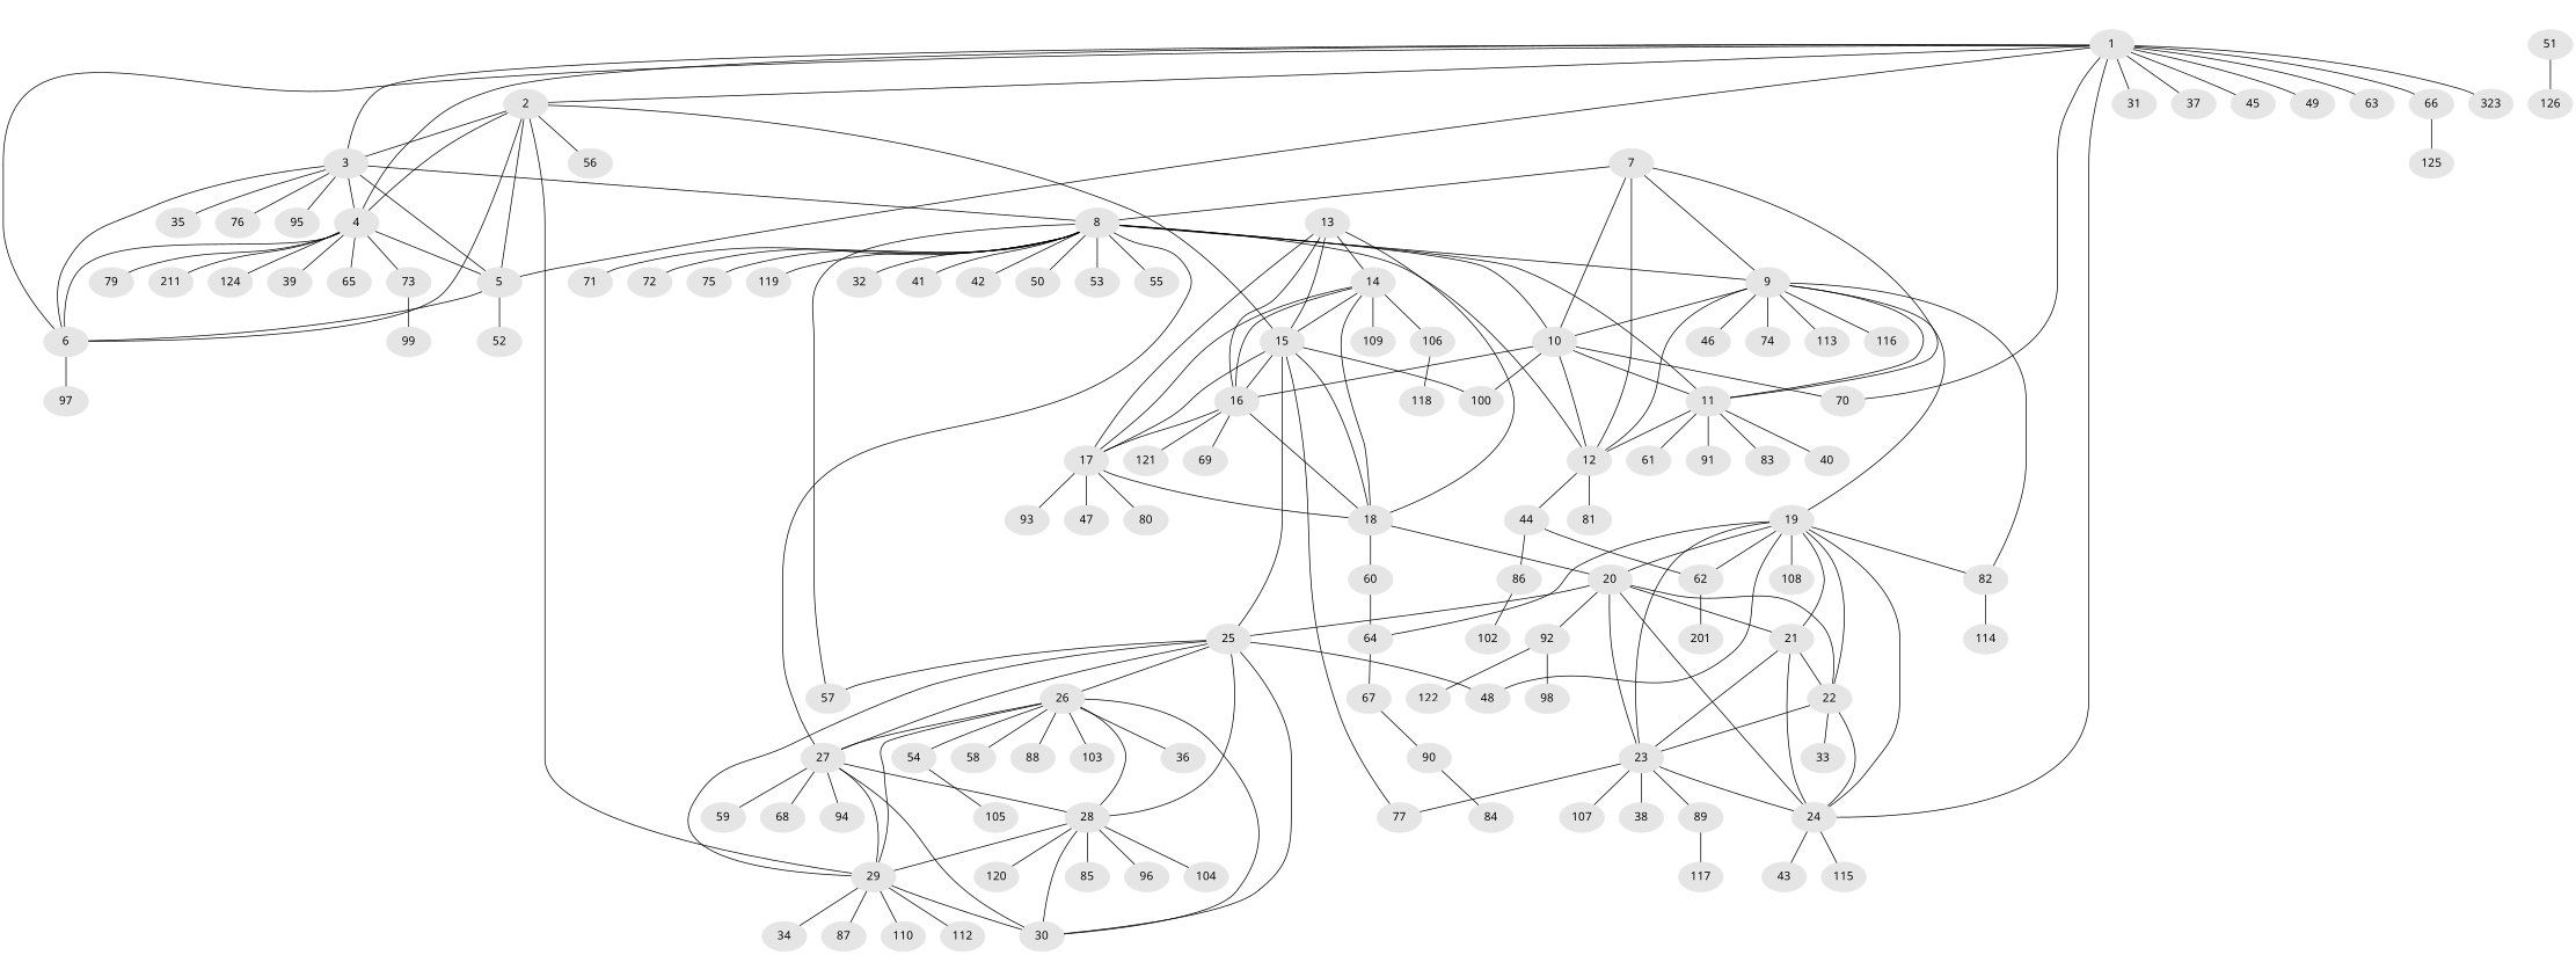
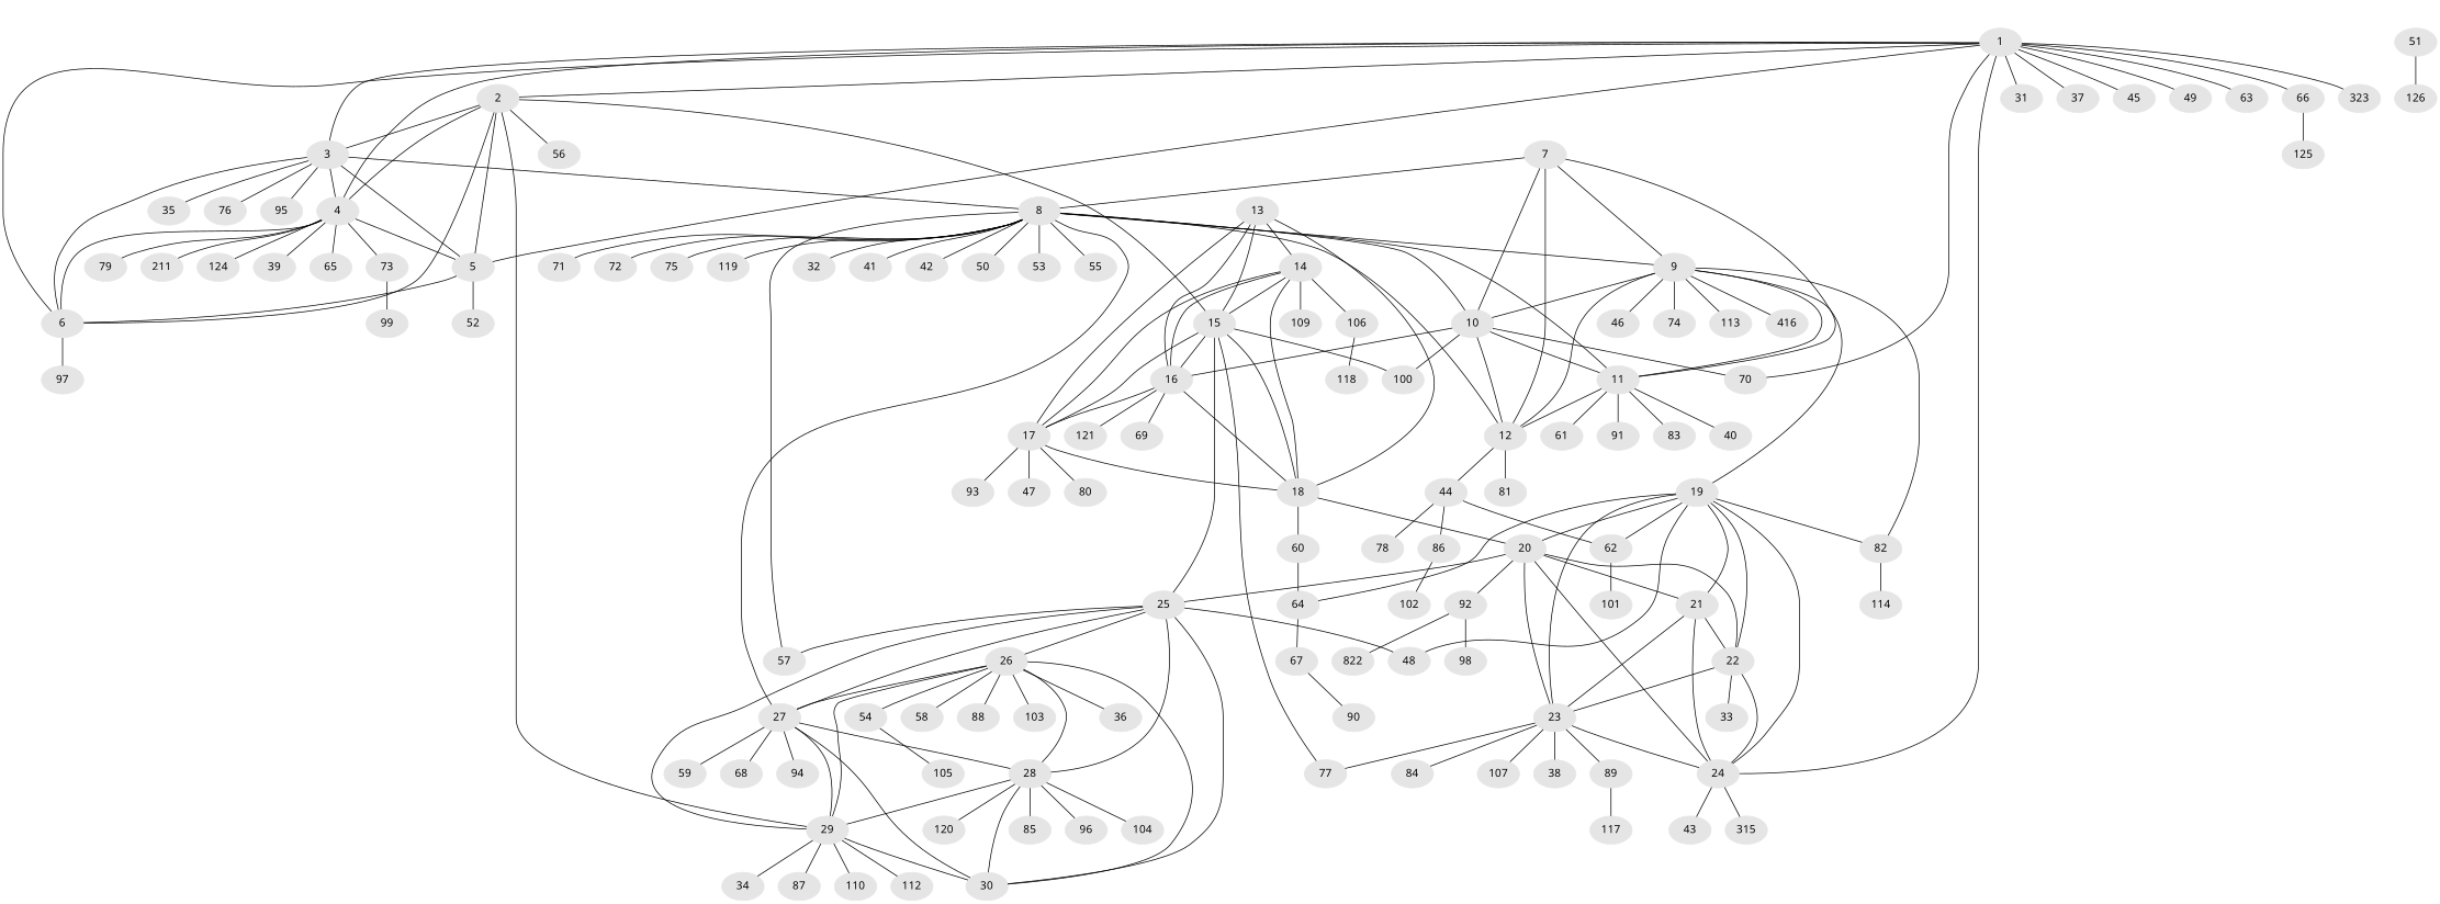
  graph {
    fontname="Noto Sans"
    node [color=gray90 fontname="Noto Sans" style=filled]
    edge [fontname="Noto Sans"]
    1
    2
    3
    4
    5
    6
    24
    31
    37
    45
    49
    63
    66
    70
    n15 [label=323]
    15
    29
    56
    8
    35
    76
    95
    39
    65
    73
    79
    n27 [label=211]
    124
    52
    97
    43
-   115
+   115 [label=315]
    125
    16
    100
    17
    18
    25
    77
    30
    34
    87
    110
    112
    9
    10
    11
    12
    27
    32
    41
    42
    50
    53
    55
    57
    71
    72
    75
    119
    99
    7
    19
    46
    74
    82
    113
-   116
+   116 [label=416]
    83
    40
    61
    91
    44
    81
    28
    59
    68
    94
    20
    21
    22
    23
    48
    62
    64
-   108
    114
    69
    121
+   78
    86
    13
    14
    106
    109
    47
    80
    93
    60
    118
    26
    92
    33
    38
    84
    89
    107
-   101 [label=201]
+   101
    67
    98
-   122
+   122 [label=822]
    117
    36
    54
    58
    88
    103
    85
    96
    104
    120
    105
    51
    126
    102
    90
    1 -- 2
    1 -- 3
    1 -- 4
    1 -- 5
    1 -- 6
    1 -- 24
    1 -- 31
    1 -- 37
    1 -- 45
    1 -- 49
    1 -- 63
    1 -- 66
    1 -- 70
    1 -- n15
    2 -- 3
    2 -- 4
    2 -- 5
    2 -- 6
    2 -- 15
    2 -- 29
    2 -- 56
    3 -- 4
    3 -- 5
    3 -- 6
    3 -- 8
    3 -- 35
    3 -- 76
    3 -- 95
    4 -- 5
    4 -- 6
    4 -- 39
    4 -- 65
    4 -- 73
    4 -- 79
    4 -- n27
    4 -- 124
    5 -- 6
    5 -- 52
    6 -- 97
    24 -- 43
    24 -- 115
    66 -- 125
    15 -- 16
    15 -- 100
    15 -- 17
    15 -- 18
    15 -- 25
    15 -- 77
    29 -- 30
    29 -- 34
    29 -- 87
    29 -- 110
    29 -- 112
    8 -- 9
    8 -- 10
    8 -- 11
    8 -- 12
    8 -- 27
    8 -- 32
    8 -- 41
    8 -- 42
    8 -- 50
    8 -- 53
    8 -- 55
    8 -- 57
    8 -- 71
    8 -- 72
    8 -- 75
    8 -- 119
    73 -- 99
    16 -- 17
    16 -- 18
    16 -- 69
    16 -- 121
    17 -- 18
    17 -- 47
    17 -- 80
    17 -- 93
    18 -- 20
    18 -- 60
    25 -- 29
    25 -- 30
    25 -- 27
    25 -- 57
    25 -- 28
    25 -- 48
    25 -- 26
    9 -- 10
    9 -- 11
    9 -- 12
    9 -- 19
    9 -- 46
    9 -- 74
    9 -- 82
    9 -- 113
    9 -- 116
    10 -- 70
    10 -- 16
    10 -- 100
    10 -- 11
    10 -- 12
    11 -- 12
    11 -- 83
    11 -- 40
    11 -- 61
    11 -- 91
    12 -- 44
    12 -- 81
    27 -- 29
    27 -- 30
    27 -- 28
    27 -- 59
    27 -- 68
    27 -- 94
    7 -- 8
    7 -- 9
    7 -- 10
    7 -- 11
    7 -- 12
    19 -- 24
    19 -- 82
    19 -- 20
    19 -- 21
    19 -- 22
    19 -- 23
    19 -- 48
    19 -- 62
    19 -- 64
-   19 -- 108
    82 -- 114
    44 -- 62
+   44 -- 78
    44 -- 86
    28 -- 29
    28 -- 30
    28 -- 85
    28 -- 96
    28 -- 104
    28 -- 120
    20 -- 24
    20 -- 25
    20 -- 21
    20 -- 22
    20 -- 23
    20 -- 92
    21 -- 24
    21 -- 22
    21 -- 23
    22 -- 24
    22 -- 23
    22 -- 33
    23 -- 24
    23 -- 77
    23 -- 38
-   90 -- 84
+   23 -- 84
    23 -- 89
    23 -- 107
    62 -- 101
    64 -- 67
    86 -- 102
    13 -- 15
    13 -- 16
    13 -- 17
    13 -- 18
    13 -- 14
    14 -- 15
    14 -- 16
    14 -- 17
    14 -- 18
    14 -- 106
    14 -- 109
    106 -- 118
    60 -- 64
    26 -- 29
    26 -- 30
    26 -- 27
    26 -- 28
    26 -- 36
    26 -- 54
    26 -- 58
    26 -- 88
    26 -- 103
    92 -- 98
    92 -- 122
    89 -- 117
    67 -- 90
    54 -- 105
    51 -- 126
  }
